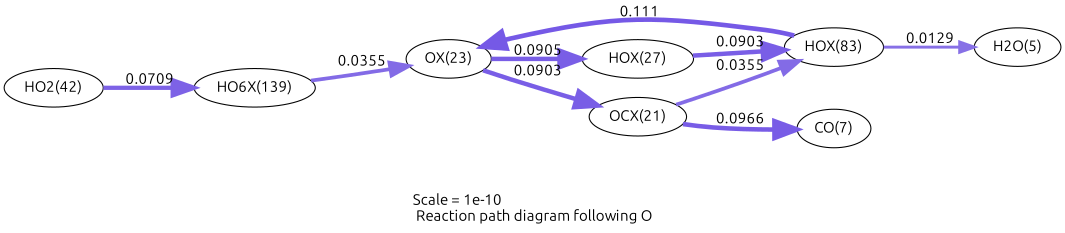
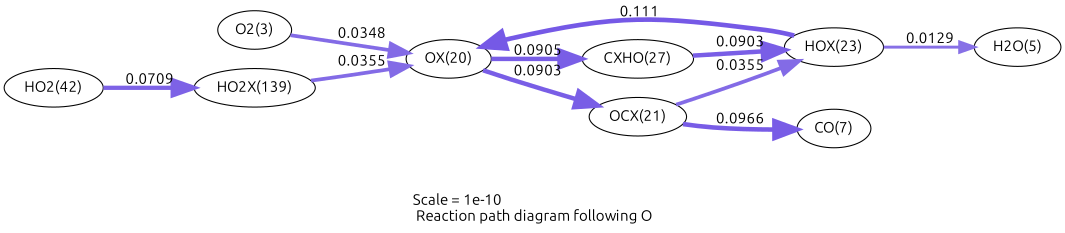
  digraph {
    fontname=Ubuntu
    label="Scale = 1e-10\l Reaction path diagram following O"
    rankdir=LR
    node [fontname=Ubuntu]
    edge [arrowsize=2.09 color="0.7, 0.535, 0.9" fontname=Ubuntu penwidth=4.18]
-   n2 [label="OX(23)"]
-   n3 [label="HOX(27)"]
+   n1 [label="O2(3)"]
+   n2 [label="OX(20)"]
+   n3 [label="CXHO(27)"]
    n4 [label="OCX(21)"]
-   n5 [label="HOX(83)"]
+   n5 [label="HOX(23)"]
    n6 [label="CO(7)"]
    n7 [label="H2O(5)"]
-   n8 [label="HO6X(139)"]
+   n8 [label="HO2X(139)"]
    n9 [label="HO2(42)"]
+   n1 -> n2 [arrowsize=1.73 label=" 0.0348" penwidth=3.46]
    n2 -> n3 [color="0.7, 0.59, 0.9" label=" 0.0905" penwidth=4.19]
    n2 -> n4 [color="0.7, 0.59, 0.9" label=" 0.0903"]
    n3 -> n5 [color="0.7, 0.59, 0.9" label=" 0.0903"]
    n4 -> n5 [arrowsize=1.74 label=" 0.0355" penwidth=3.48]
    n4 -> n6 [arrowsize=2.12 color="0.7, 0.597, 0.9" label=" 0.0966" penwidth=4.24]
    n5 -> n2 [arrowsize=2.17 color="0.7, 0.611, 0.9" label=" 0.111" penwidth=4.34]
    n5 -> n7 [arrowsize=1.36 color="0.7, 0.513, 0.9" label=" 0.0129" penwidth=2.72]
    n8 -> n2 [arrowsize=1.74 label=" 0.0355" penwidth=3.48]
    n9 -> n8 [arrowsize=2 color="0.7, 0.571, 0.9" label=" 0.0709" penwidth=4]
  }
